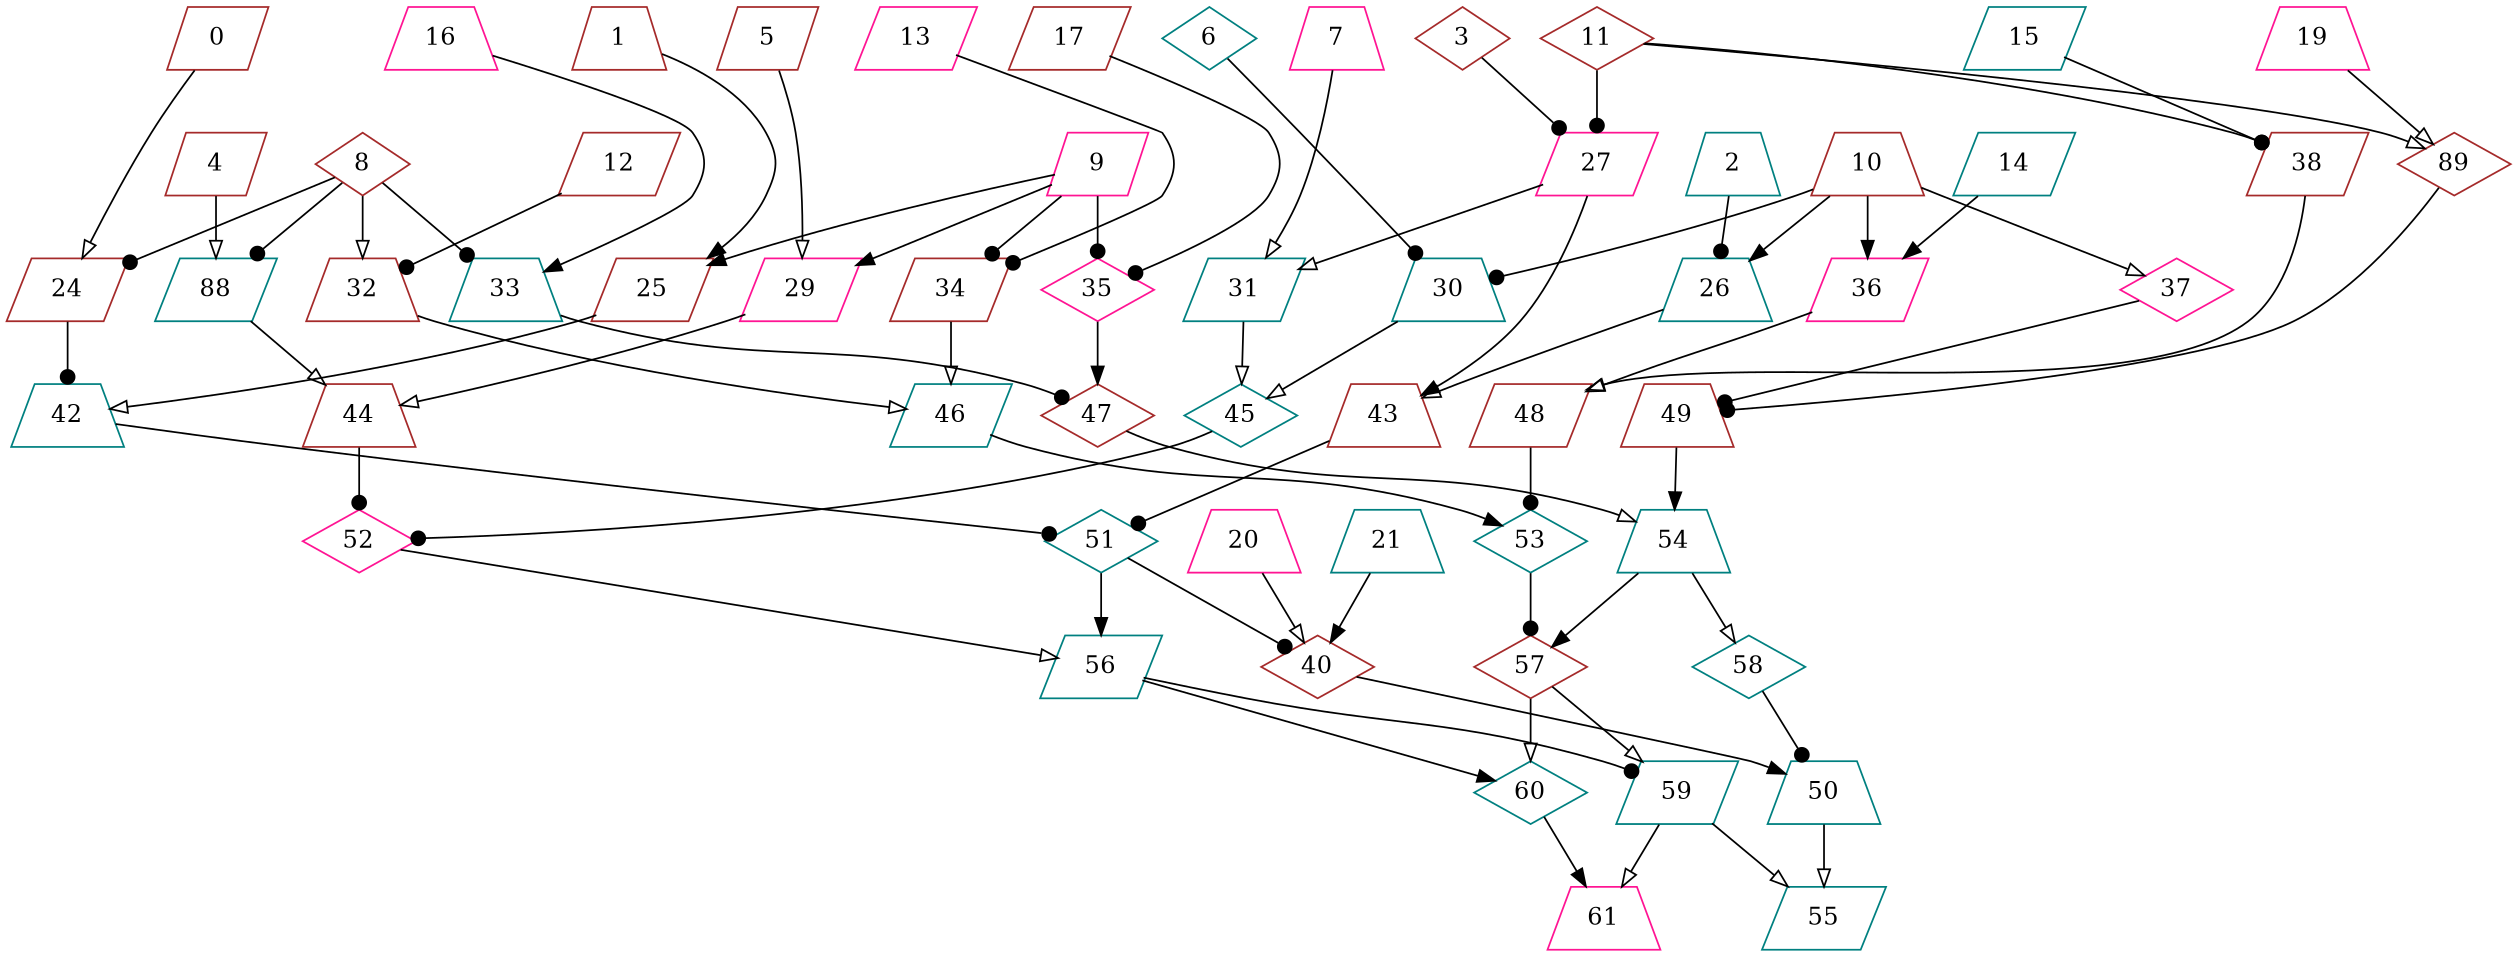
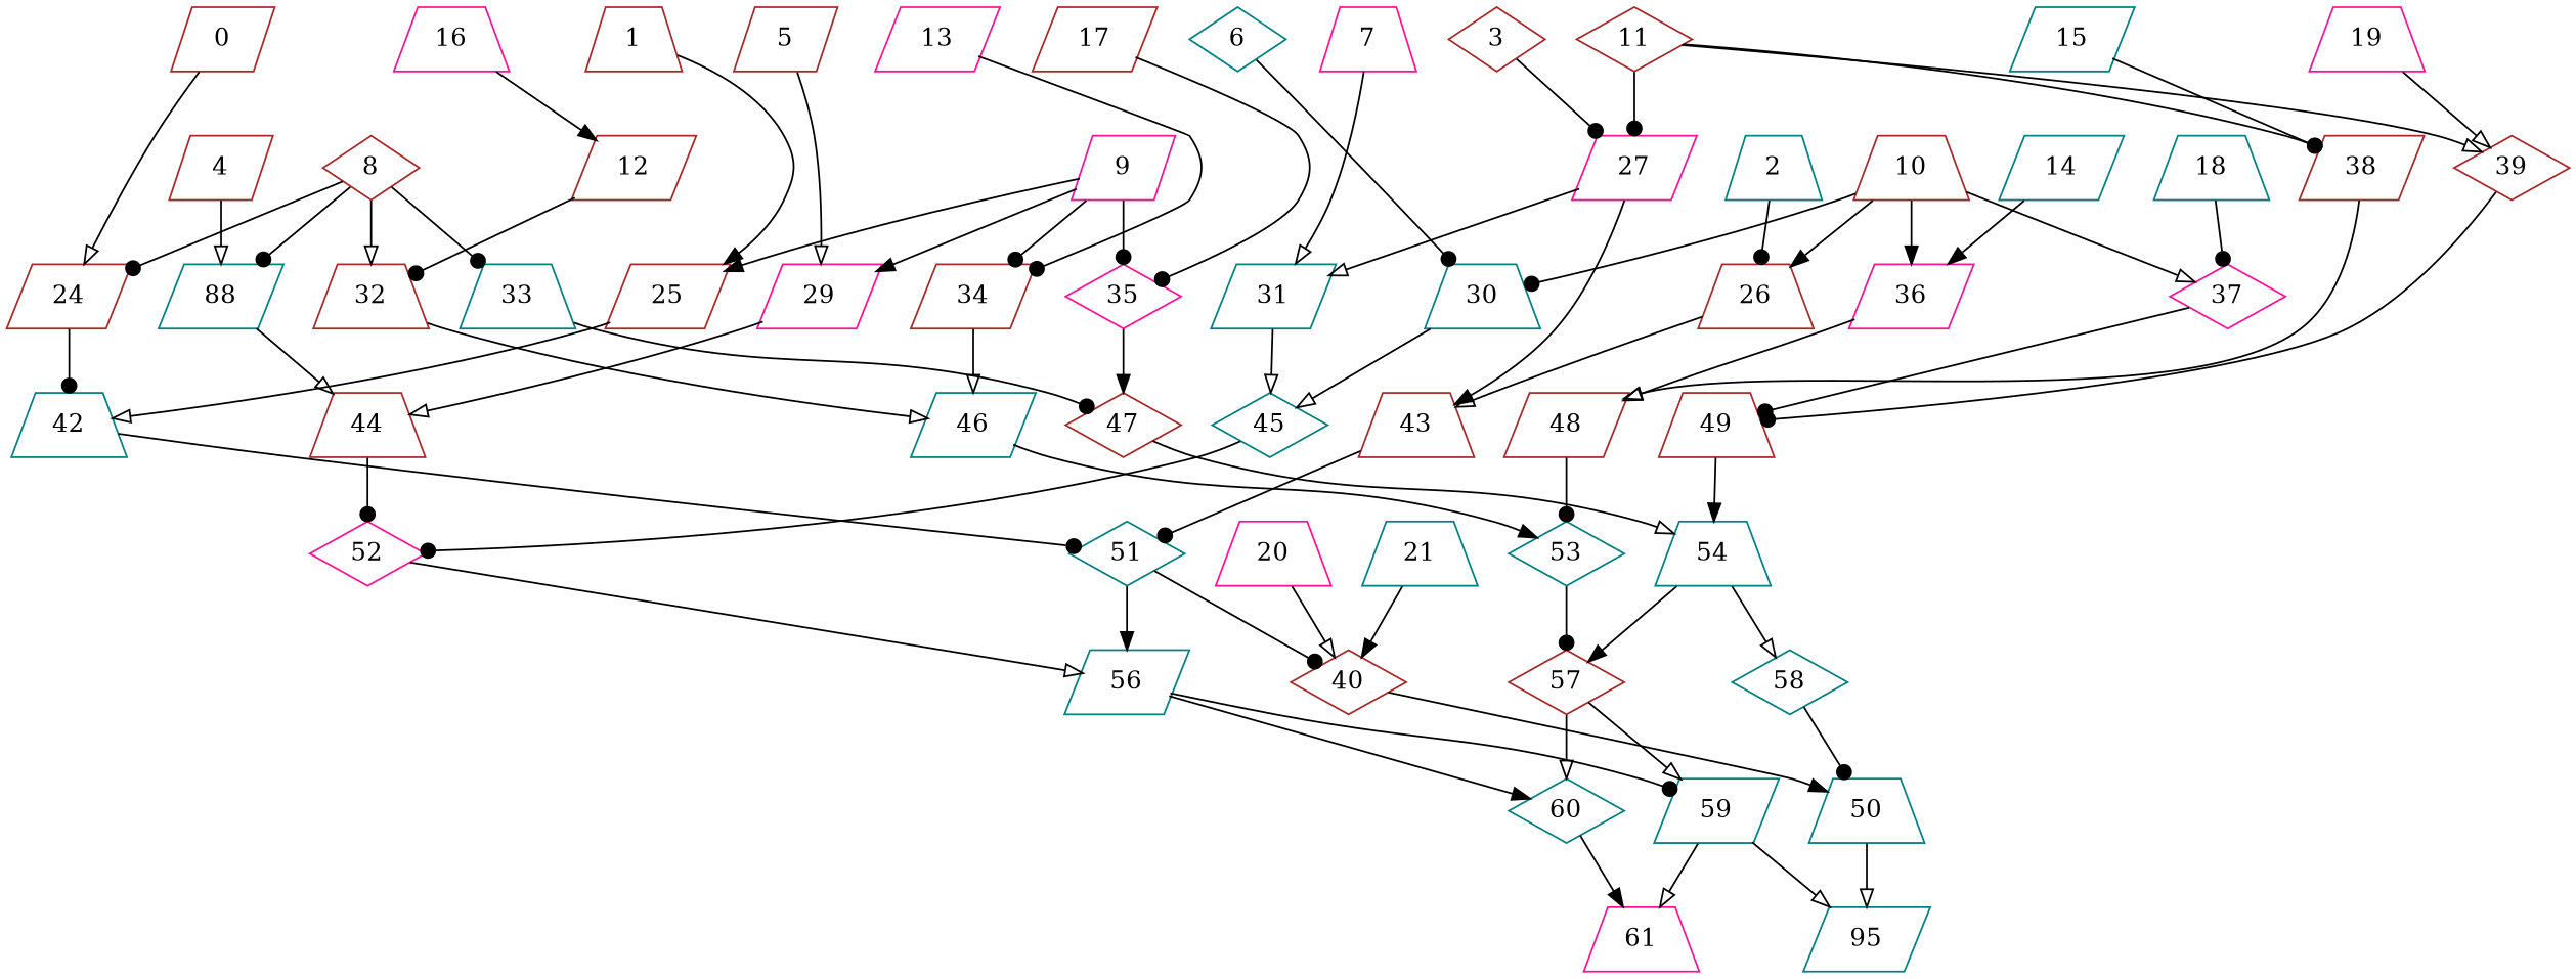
  digraph {
    node [color=brown shape=parallelogram]
    edge [arrowhead=dot weight=0]
    0
    24
    42 [color=teal shape=trapezium]
    51 [color=teal shape=diamond]
    40 [shape=diamond]
    56 [color=teal]
    1 [shape=trapezium]
    25
    2 [color=teal shape=trapezium]
-   26 [color=teal shape=trapezium]
+   26 [shape=trapezium]
    43 [shape=trapezium]
    3 [shape=diamond]
    27 [color=deeppink]
    31 [color=teal]
    n15 [color=teal label=88]
    4
    44 [shape=trapezium]
    52 [color=deeppink shape=diamond]
    29 [color=deeppink]
    5
    6 [color=teal shape=diamond]
    30 [color=teal shape=trapezium]
    45 [color=teal shape=diamond]
    7 [color=deeppink shape=trapezium]
    8 [shape=diamond]
    32 [shape=trapezium]
    33 [color=teal shape=trapezium]
    46 [color=teal]
    47 [shape=diamond]
    53 [color=teal shape=diamond]
    54 [color=teal shape=trapezium]
    57 [shape=diamond]
    58 [color=teal shape=diamond]
    9 [color=deeppink]
    34
    35 [color=deeppink shape=diamond]
    10 [shape=trapezium]
    36 [color=deeppink]
    37 [color=deeppink shape=diamond]
    48
    49 [shape=trapezium]
    11 [shape=diamond]
    38
-   39 [shape=diamond label=89]
+   39 [shape=diamond]
    12
    13 [color=deeppink]
    14 [color=teal]
    15 [color=teal]
    16 [color=deeppink shape=trapezium]
    17
+   18 [color=teal shape=trapezium]
    19 [color=deeppink shape=trapezium]
    20 [color=deeppink shape=trapezium]
    50 [color=teal shape=trapezium]
-   55 [color=teal]
+   55 [color=teal label=95]
    21 [color=teal shape=trapezium]
    59 [color=teal]
    60 [color=teal shape=diamond]
    61 [color=deeppink shape=trapezium]
    0 -> 24 [arrowhead=onormal]
    24 -> 42 [weight=2]
    42 -> 51
    51 -> 40
    51 -> 56 [arrowhead=normal weight=2]
    40 -> 50 [arrowhead=normal]
    56 -> 59
    56 -> 60 [arrowhead=normal]
    1 -> 25 [arrowhead=normal]
    25 -> 42 [arrowhead=onormal]
    2 -> 26
    26 -> 43 [arrowhead=onormal]
    43 -> 51 [weight=4]
    3 -> 27
    27 -> 43 [arrowhead=normal]
    27 -> 31 [arrowhead=onormal]
    31 -> 45 [arrowhead=onormal weight=1]
    n15 -> 44 [arrowhead=onormal]
    4 -> n15 [arrowhead=onormal weight=3]
    44 -> 52 [weight=4]
    52 -> 56 [arrowhead=onormal]
    29 -> 44 [arrowhead=onormal]
    5 -> 29 [arrowhead=onormal]
    6 -> 30
    30 -> 45 [arrowhead=onormal]
    45 -> 52
    7 -> 31 [arrowhead=onormal]
    8 -> 24
    8 -> n15
    8 -> 32 [arrowhead=onormal weight=5]
    8 -> 33
    32 -> 46 [arrowhead=onormal]
    33 -> 47
    46 -> 53 [arrowhead=normal weight=1]
    47 -> 54 [arrowhead=onormal weight=8]
    53 -> 57 [weight=2]
    54 -> 57 [arrowhead=normal]
    54 -> 58 [arrowhead=onormal]
    57 -> 59 [arrowhead=onormal]
    57 -> 60 [arrowhead=onormal weight=2]
    58 -> 50
    9 -> 25 [arrowhead=normal]
    9 -> 29 [arrowhead=normal]
    9 -> 34
    9 -> 35 [weight=4]
    34 -> 46 [arrowhead=onormal weight=1]
    35 -> 47 [arrowhead=normal]
    10 -> 26 [arrowhead=normal]
    10 -> 30
    10 -> 36 [arrowhead=normal weight=3]
    10 -> 37 [arrowhead=onormal]
    36 -> 48 [arrowhead=onormal]
    37 -> 49
    48 -> 53 [weight=5]
    49 -> 54 [arrowhead=normal weight=6]
    11 -> 27 [weight=3]
    11 -> 38
    11 -> 39 [arrowhead=onormal weight=1]
    38 -> 48 [arrowhead=onormal]
    39 -> 49
    12 -> 32
    13 -> 34
    14 -> 36 [arrowhead=normal]
    15 -> 38
-   16 -> 33 [arrowhead=normal]
+   16 -> 12 [arrowhead=normal]
    17 -> 35
+   18 -> 37
    19 -> 39 [arrowhead=onormal]
    20 -> 40 [arrowhead=onormal weight=3]
    50 -> 55 [arrowhead=onormal weight=3]
    21 -> 40 [arrowhead=normal weight=3]
    59 -> 55 [arrowhead=onormal weight=1]
    59 -> 61 [arrowhead=onormal]
    60 -> 61 [arrowhead=normal]
  }
